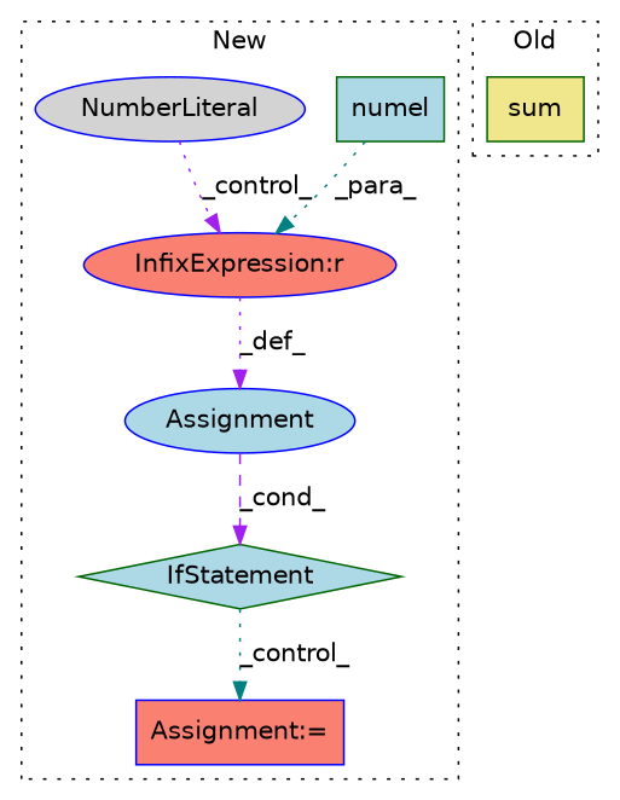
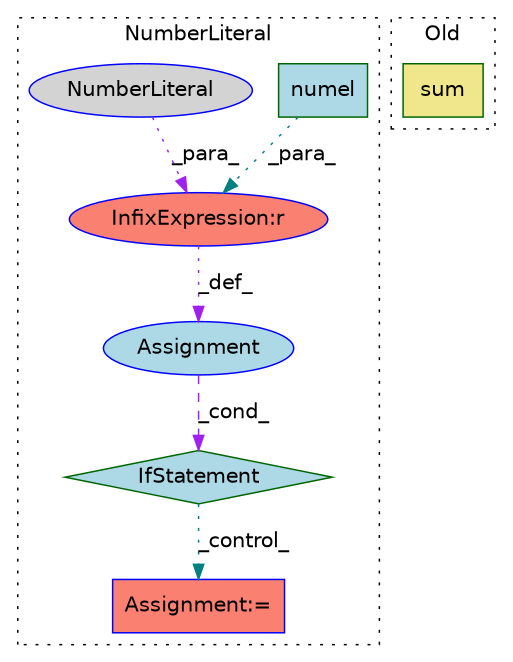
  digraph {
    fontname="DejaVu Sans"
    node [a=32 color=blue fillcolor=lightblue fontname="DejaVu Sans" l=1 shape=box style=filled]
    edge [color=purple fontname="DejaVu Sans" style=dotted]
    n1 [color=darkgreen l=7 label=numel s=1172]
    n2 [a=25 color=darkgreen l="4,2" label=IfStatement s="1153,1184" shape=diamond]
    n3 [a=42 label=Assignment shape=ellipse l=""]
    n4 [a=7 fillcolor=salmon label="Assignment:=" s=1207]
    n5 [a=27 fillcolor=salmon l=4 label="InfixExpression:r" s=1179 shape=ellipse]
    n6 [a=34 fillcolor=lightgrey label=NumberLiteral s=1183 shape=ellipse]
    n7 [color=darkgreen fillcolor=khaki l=5 label=sum s=1150]
    subgraph cluster_1 {
-     label=New
+     label=NumberLiteral
      style=dotted
      n1
      n2
      n3
      n4
      n5
      n6
    }
    subgraph cluster_2 {
      label=Old
      style=dotted
      n7
    }
    n1 -> n5 [color=teal label=_para_]
    n2 -> n4 [color=teal label=_control_]
    n3 -> n2 [label=_cond_ style=dashed]
    n5 -> n3 [label=_def_]
-   n6 -> n5 [label=_control_]
+   n6 -> n5 [label=_para_]
  }
